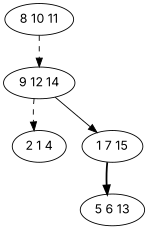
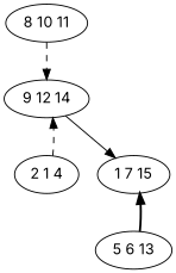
  digraph {
    fontname=Inter
    node [fontname=Inter]
    edge [fontname=Inter style=dashed]
    n1 [label="8 10 11"]
    n2 [label="9 12 14"]
    n3 [label="2 1 4"]
    n4 [label="1 7 15"]
    n5 [label="5 6 13"]
    n1 -> n2
-   n2 -> n3
+   n3 -> n2
    n2 -> n4 [style=solid]
-   n4 -> n5 [style=bold]
+   n5 -> n4 [style=bold]
  }
